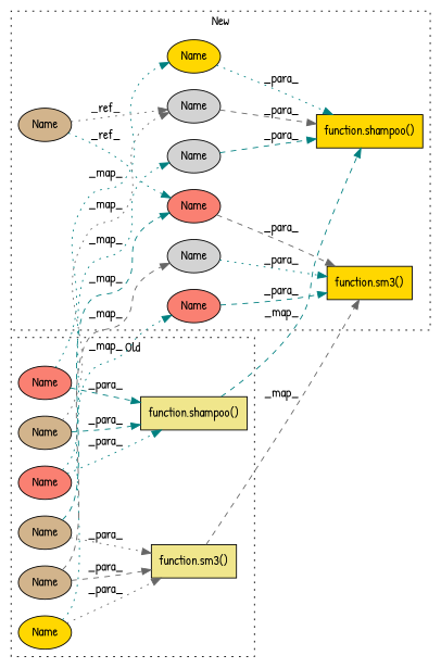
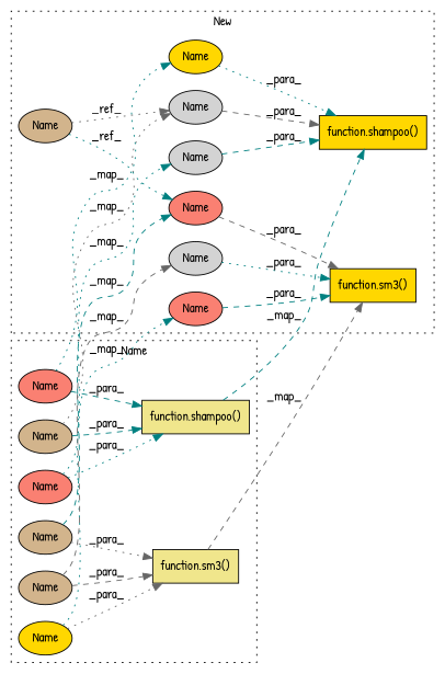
  digraph {
    rankdir=LR
    fontname="Patrick Hand"
    node [a=87 l=10 shape=ellipse style=filled fillcolor=gold fontname="Patrick Hand"]
    edge [color=teal style=dashed fontname="Patrick Hand"]
    n1 [a=75 l="4,1" label="function.sm3()" s="5682,5713" shape=box fillcolor=khaki]
    n2 [a=75 l="8,1" label="function.shampoo()" s="5637,5678" shape=box fillcolor=khaki]
    n3 [l=9 label=Name s=5686]
    n4 [l=9 label=Name s=5645 fillcolor=salmon]
    n5 [label=Name s=5656 fillcolor=tan]
    n6 [label=Name s=5697 fillcolor=tan]
    n7 [l=4 label=Name s=5668 fillcolor=salmon]
    n8 [l=4 label=Name s=5709 fillcolor=tan]
    n9 [a=75 l="4,1" label="function.sm3()" s="5855,5886" shape=box]
    n10 [a=75 l="8,1" label="function.shampoo()" s="5889,5930" shape=box]
    n11 [label=Name s=5293 fillcolor=tan]
    n12 [label=Name s=5870 fillcolor=salmon]
    n13 [label=Name s=5908 fillcolor=lightgrey]
    n14 [l=4 label=Name s=5920]
    n15 [l=4 label=Name s=5882 fillcolor=lightgrey]
    n16 [l=9 label=Name s=5897 fillcolor=lightgrey]
    n17 [l=9 label=Name s=5859 fillcolor=salmon]
    subgraph cluster_1 {
-     label=Old
+     label=Name
      style=dotted
      n1
      n2
      n3
      n4
      n5
      n6
      n7
      n8
    }
    subgraph cluster_2 {
      label=New
      style=dotted
      n9
      n10
      n11
      n12
      n13
      n14
      n15
      n16
      n17
    }
    n1 -> n9 [label=_map_ color=gray40]
    n2 -> n10 [label=_map_]
    n3 -> n1 [label=_para_ color=gray40 style=dotted]
    n3 -> n17 [label=_map_ style=dotted]
    n4 -> n2 [label=_para_ style=dotted]
    n4 -> n16 [label=_map_ style=dotted]
    n5 -> n2 [label=_para_]
    n5 -> n13 [label=_map_ color=gray40 style=dotted]
    n6 -> n1 [label=_para_ color=gray40 style=dotted]
    n6 -> n12 [label=_map_]
    n7 -> n2 [label=_para_]
    n7 -> n14 [label=_map_ style=dotted]
    n8 -> n1 [label=_para_ color=gray40]
    n8 -> n15 [label=_map_ color=gray40]
    n11 -> n12 [label=_ref_ style=dotted]
    n11 -> n13 [label=_ref_ color=gray40 style=dotted]
    n12 -> n9 [label=_para_ color=gray40]
    n13 -> n10 [label=_para_ color=gray40]
    n14 -> n10 [label=_para_ style=dotted]
    n15 -> n9 [label=_para_ style=dotted]
    n16 -> n10 [label=_para_]
    n17 -> n9 [label=_para_]
  }
